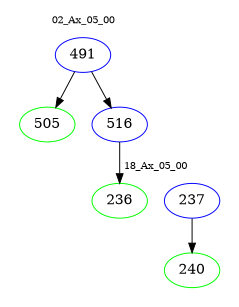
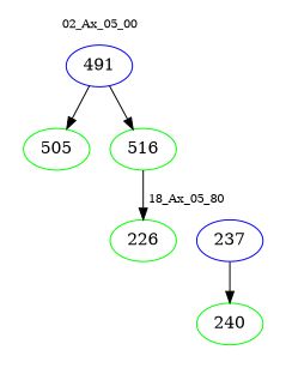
  digraph {
    node [color=green]
    edge [color=black]
    n1 [color=blue label=491]
    n2 [label=505]
-   n3 [color=blue label=516]
+   n3 [label=516]
    n4 [color=blue label=237]
-   n5 [label=236]
+   n5 [label=226]
    n6 [label=240]
    subgraph cluster_1 {
      color=white
      fontsize=10
      label="02_Ax_05_00"
      n1
      n2
      n3
    }
    subgraph cluster_2 {
      color=white
      fontsize=10
-     label="18_Ax_05_00"
+     label="18_Ax_05_80"
      n4
      n5
      n6
    }
    n1 -> n2
    n1 -> n3
    n3 -> n5
    n4 -> n6
  }
